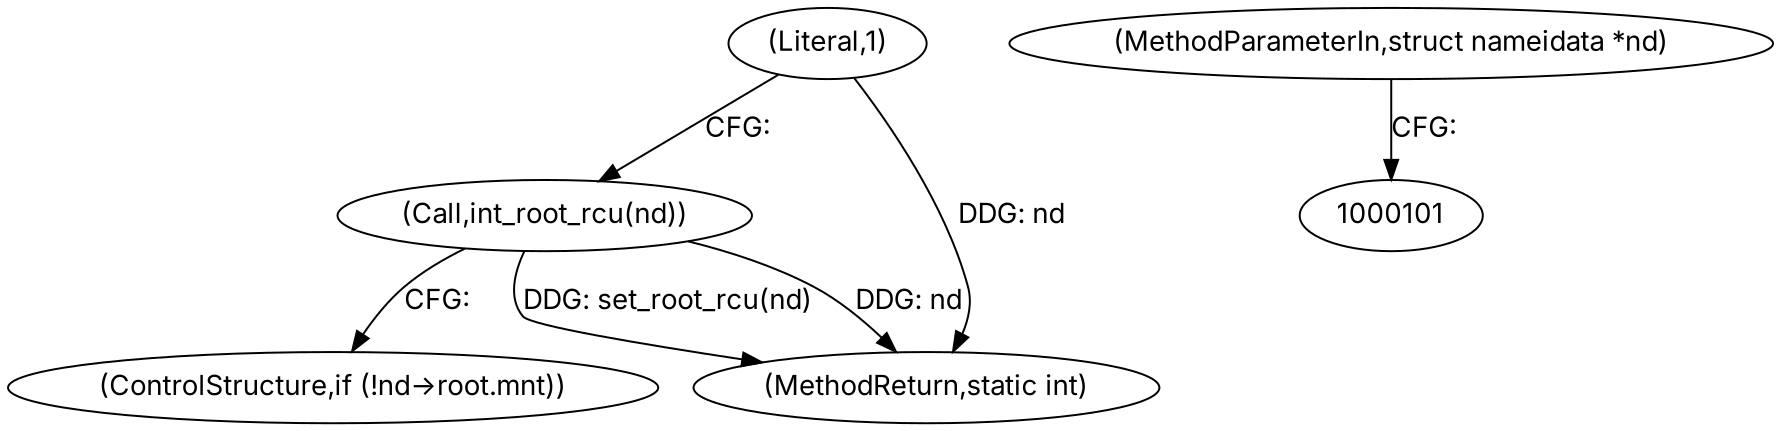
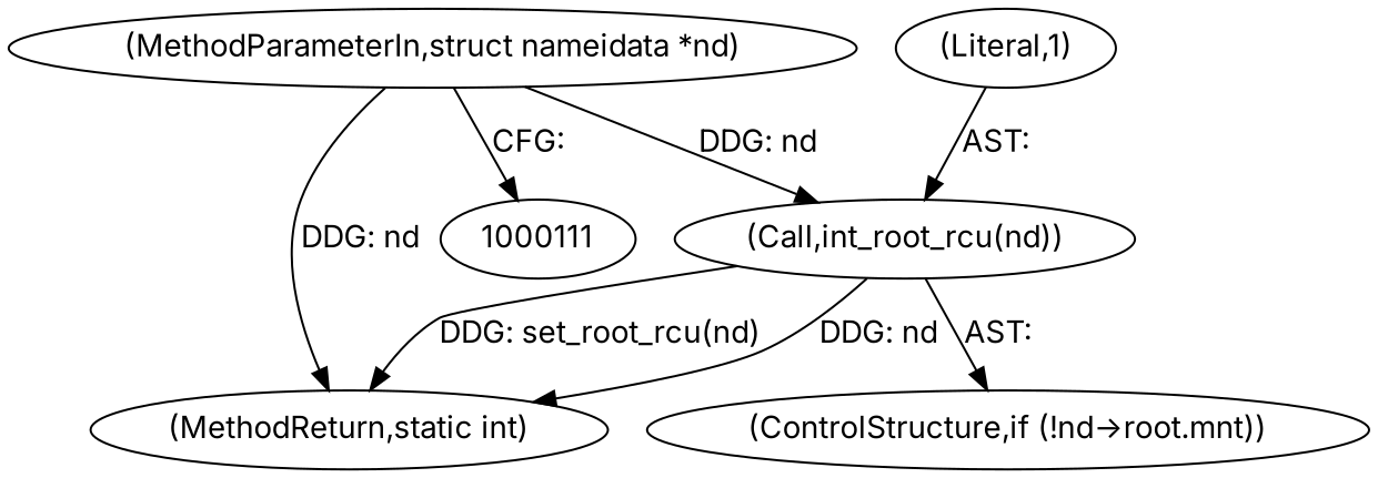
  digraph {
    fontname=Inter
    node [fontname=Inter]
    edge [fontname=Inter]
    n1 [label="(Call,int_root_rcu(nd))"]
    n2 [label="(ControlStructure,if (!nd->root.mnt))"]
    n3 [label="(MethodReturn,static int)"]
    n4 [label="(MethodParameterIn,struct nameidata *nd)"]
-   1000101
+   1000101 [label=1000111]
    n6 [label="(Literal,1)"]
-   n1 -> n2 [label="CFG: "]
+   n1 -> n2 [label="AST: "]
    n1 -> n3 [label="DDG: set_root_rcu(nd)"]
    n1 -> n3 [label="DDG: nd"]
-   n6 -> n3 [label="DDG: nd"]
+   n4 -> n1 [label="DDG: nd"]
+   n4 -> n3 [label="DDG: nd"]
    n4 -> 1000101 [label="CFG: "]
-   n6 -> n1 [label="CFG: "]
+   n6 -> n1 [label="AST: "]
  }
